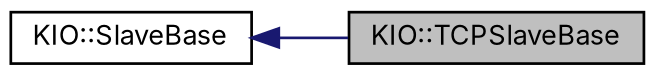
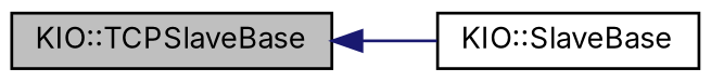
  digraph {
    rankdir=LR
    fontname=Inter
    node [color=black fontname=Inter fontsize=10 shape=record style=filled]
    n1 [fillcolor=grey75 fontcolor=black height=0.2 label="KIO::TCPSlaveBase" width=0.4]
    n2 [fillcolor=white height=0.2 label="KIO::SlaveBase" width=0.4]
-   n2 -> n1 [color=midnightblue dir=back fontname=Inter fontsize=10 labelfontname=Helvetica labelfontsize=10 style=solid]
+   n1 -> n2 [color=midnightblue dir=back fontname=Inter fontsize=10 labelfontname=Helvetica labelfontsize=10 style=solid]
  }
